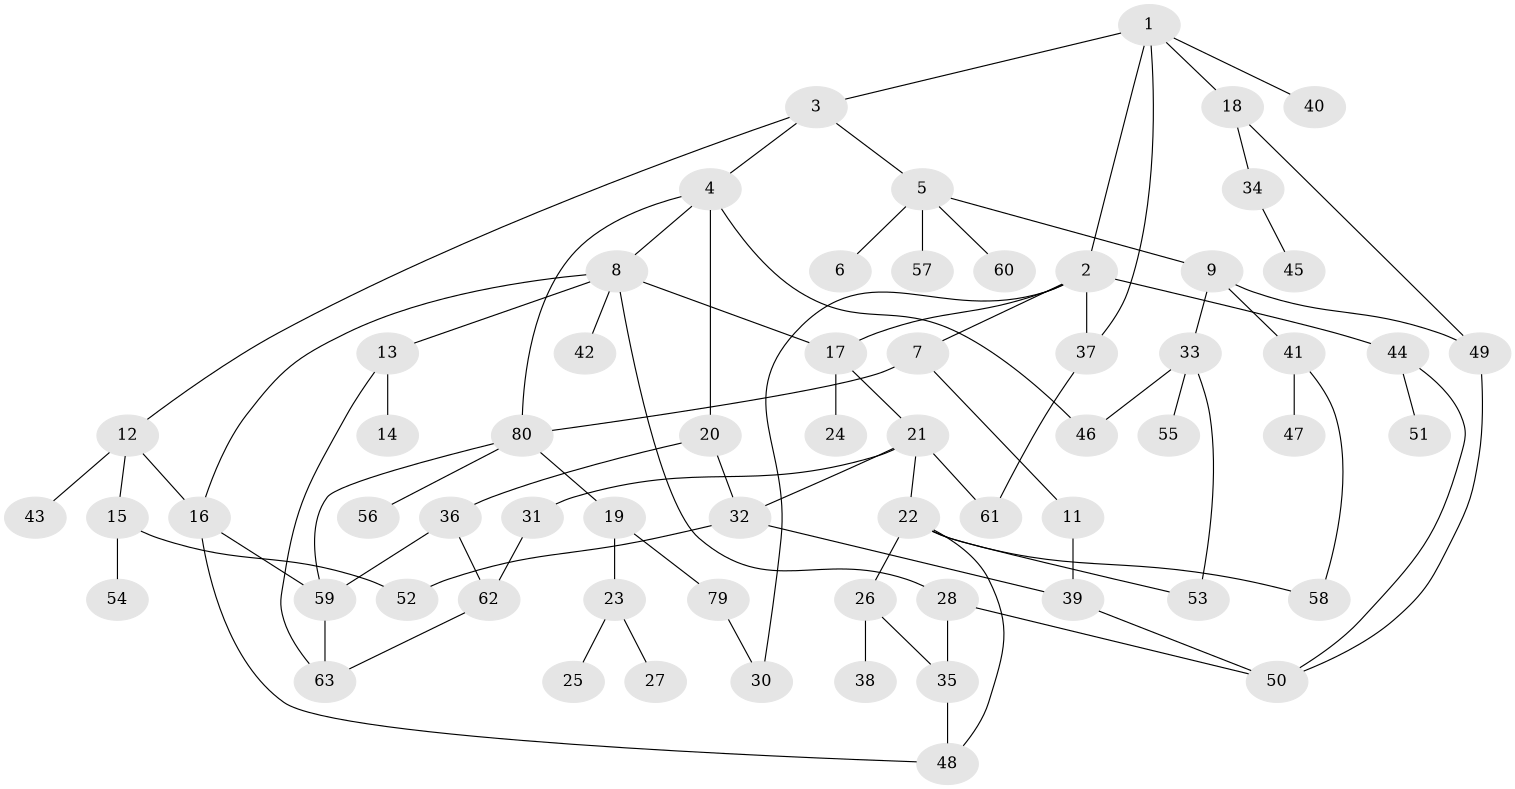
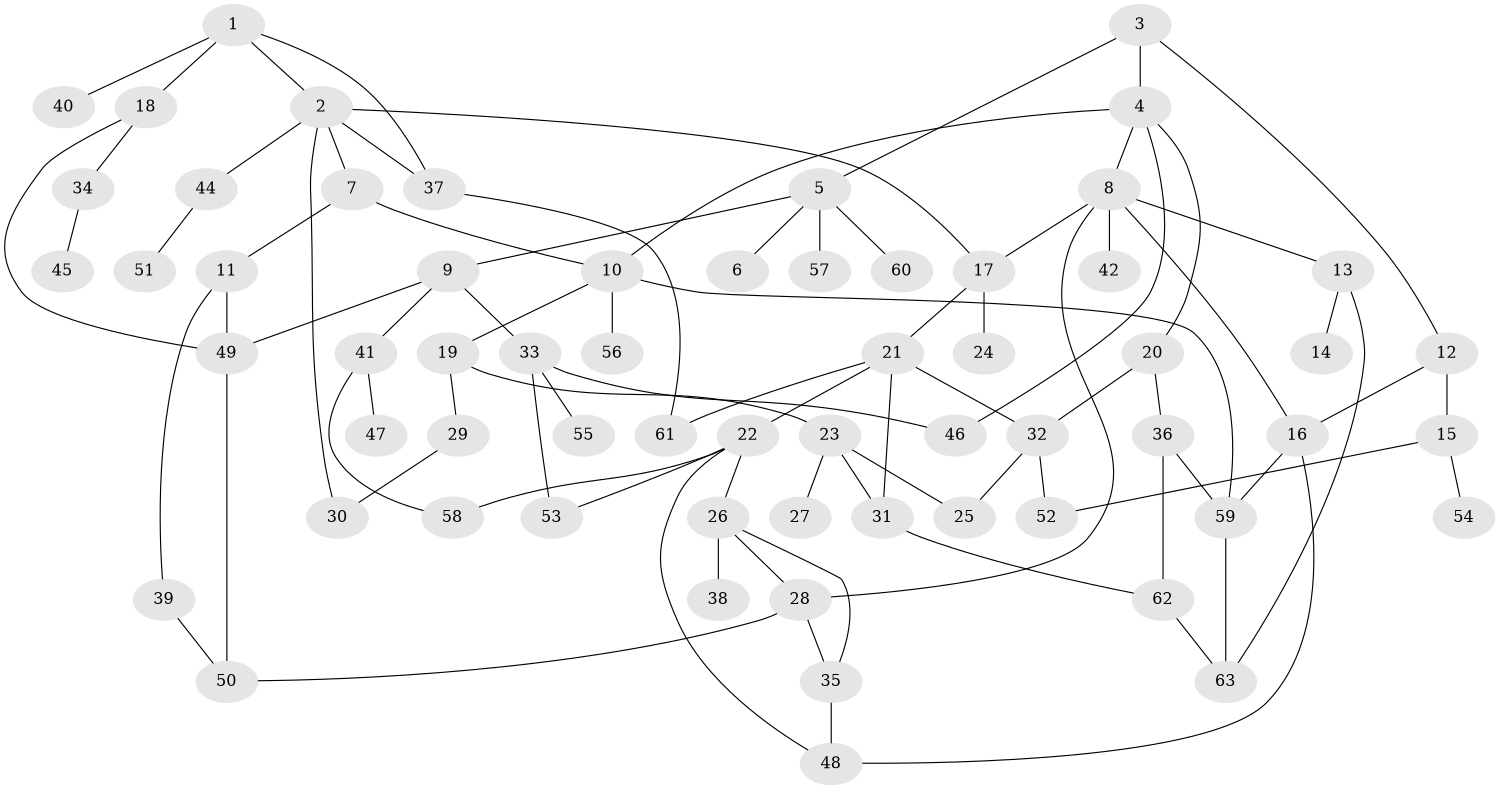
  graph {
    node [color=gray90 style=filled]
    1
    2
    3
    18
    37
    40
    7
    17
    30
    44
    4
    5
    12
    49
    34
    61
-   10 [label=80]
+   10
    11
    21
    24
    50
    51
    8
    20
    46
    6
    9
    57
    60
    16
    15
-   43
    13
    28
    42
    19
    56
    59
    32
    36
    33
    41
    39
    14
    63
    48
    35
    31
    62
    53
    55
    58
    47
    23
-   29 [label=79]
+   29
    52
    54
    22
    45
    25
    27
    26
    38
    1 -- 2
-   1 -- 3
    1 -- 18
    1 -- 37
    1 -- 40
    2 -- 37
    2 -- 7
    2 -- 17
    2 -- 30
    2 -- 44
    3 -- 4
    3 -- 5
    3 -- 12
    18 -- 49
    18 -- 34
    37 -- 61
    7 -- 10
    7 -- 11
    17 -- 21
    17 -- 24
-   44 -- 50
    44 -- 51
    4 -- 10
    4 -- 8
    4 -- 20
    4 -- 46
    5 -- 6
    5 -- 9
    5 -- 57
    5 -- 60
    12 -- 16
    12 -- 15
-   12 -- 43
    49 -- 50
    34 -- 45
    10 -- 19
    10 -- 56
    10 -- 59
+   11 -- 49
    11 -- 39
    21 -- 61
    21 -- 32
    21 -- 31
    21 -- 22
    8 -- 17
    8 -- 16
    8 -- 13
    8 -- 28
    8 -- 42
    20 -- 32
    20 -- 36
    9 -- 49
    9 -- 33
    9 -- 41
    16 -- 59
    16 -- 48
    15 -- 52
    15 -- 54
    13 -- 14
    13 -- 63
    28 -- 50
    28 -- 35
    19 -- 23
    19 -- 29
    59 -- 63
-   32 -- 39
+   32 -- 25
    32 -- 52
    36 -- 59
    36 -- 62
    33 -- 46
    33 -- 53
    33 -- 55
    41 -- 58
    41 -- 47
    39 -- 50
    35 -- 48
    31 -- 62
    62 -- 63
+   23 -- 31
    23 -- 25
    23 -- 27
    29 -- 30
    22 -- 48
    22 -- 53
    22 -- 58
    22 -- 26
+   26 -- 28
    26 -- 35
    26 -- 38
  }
